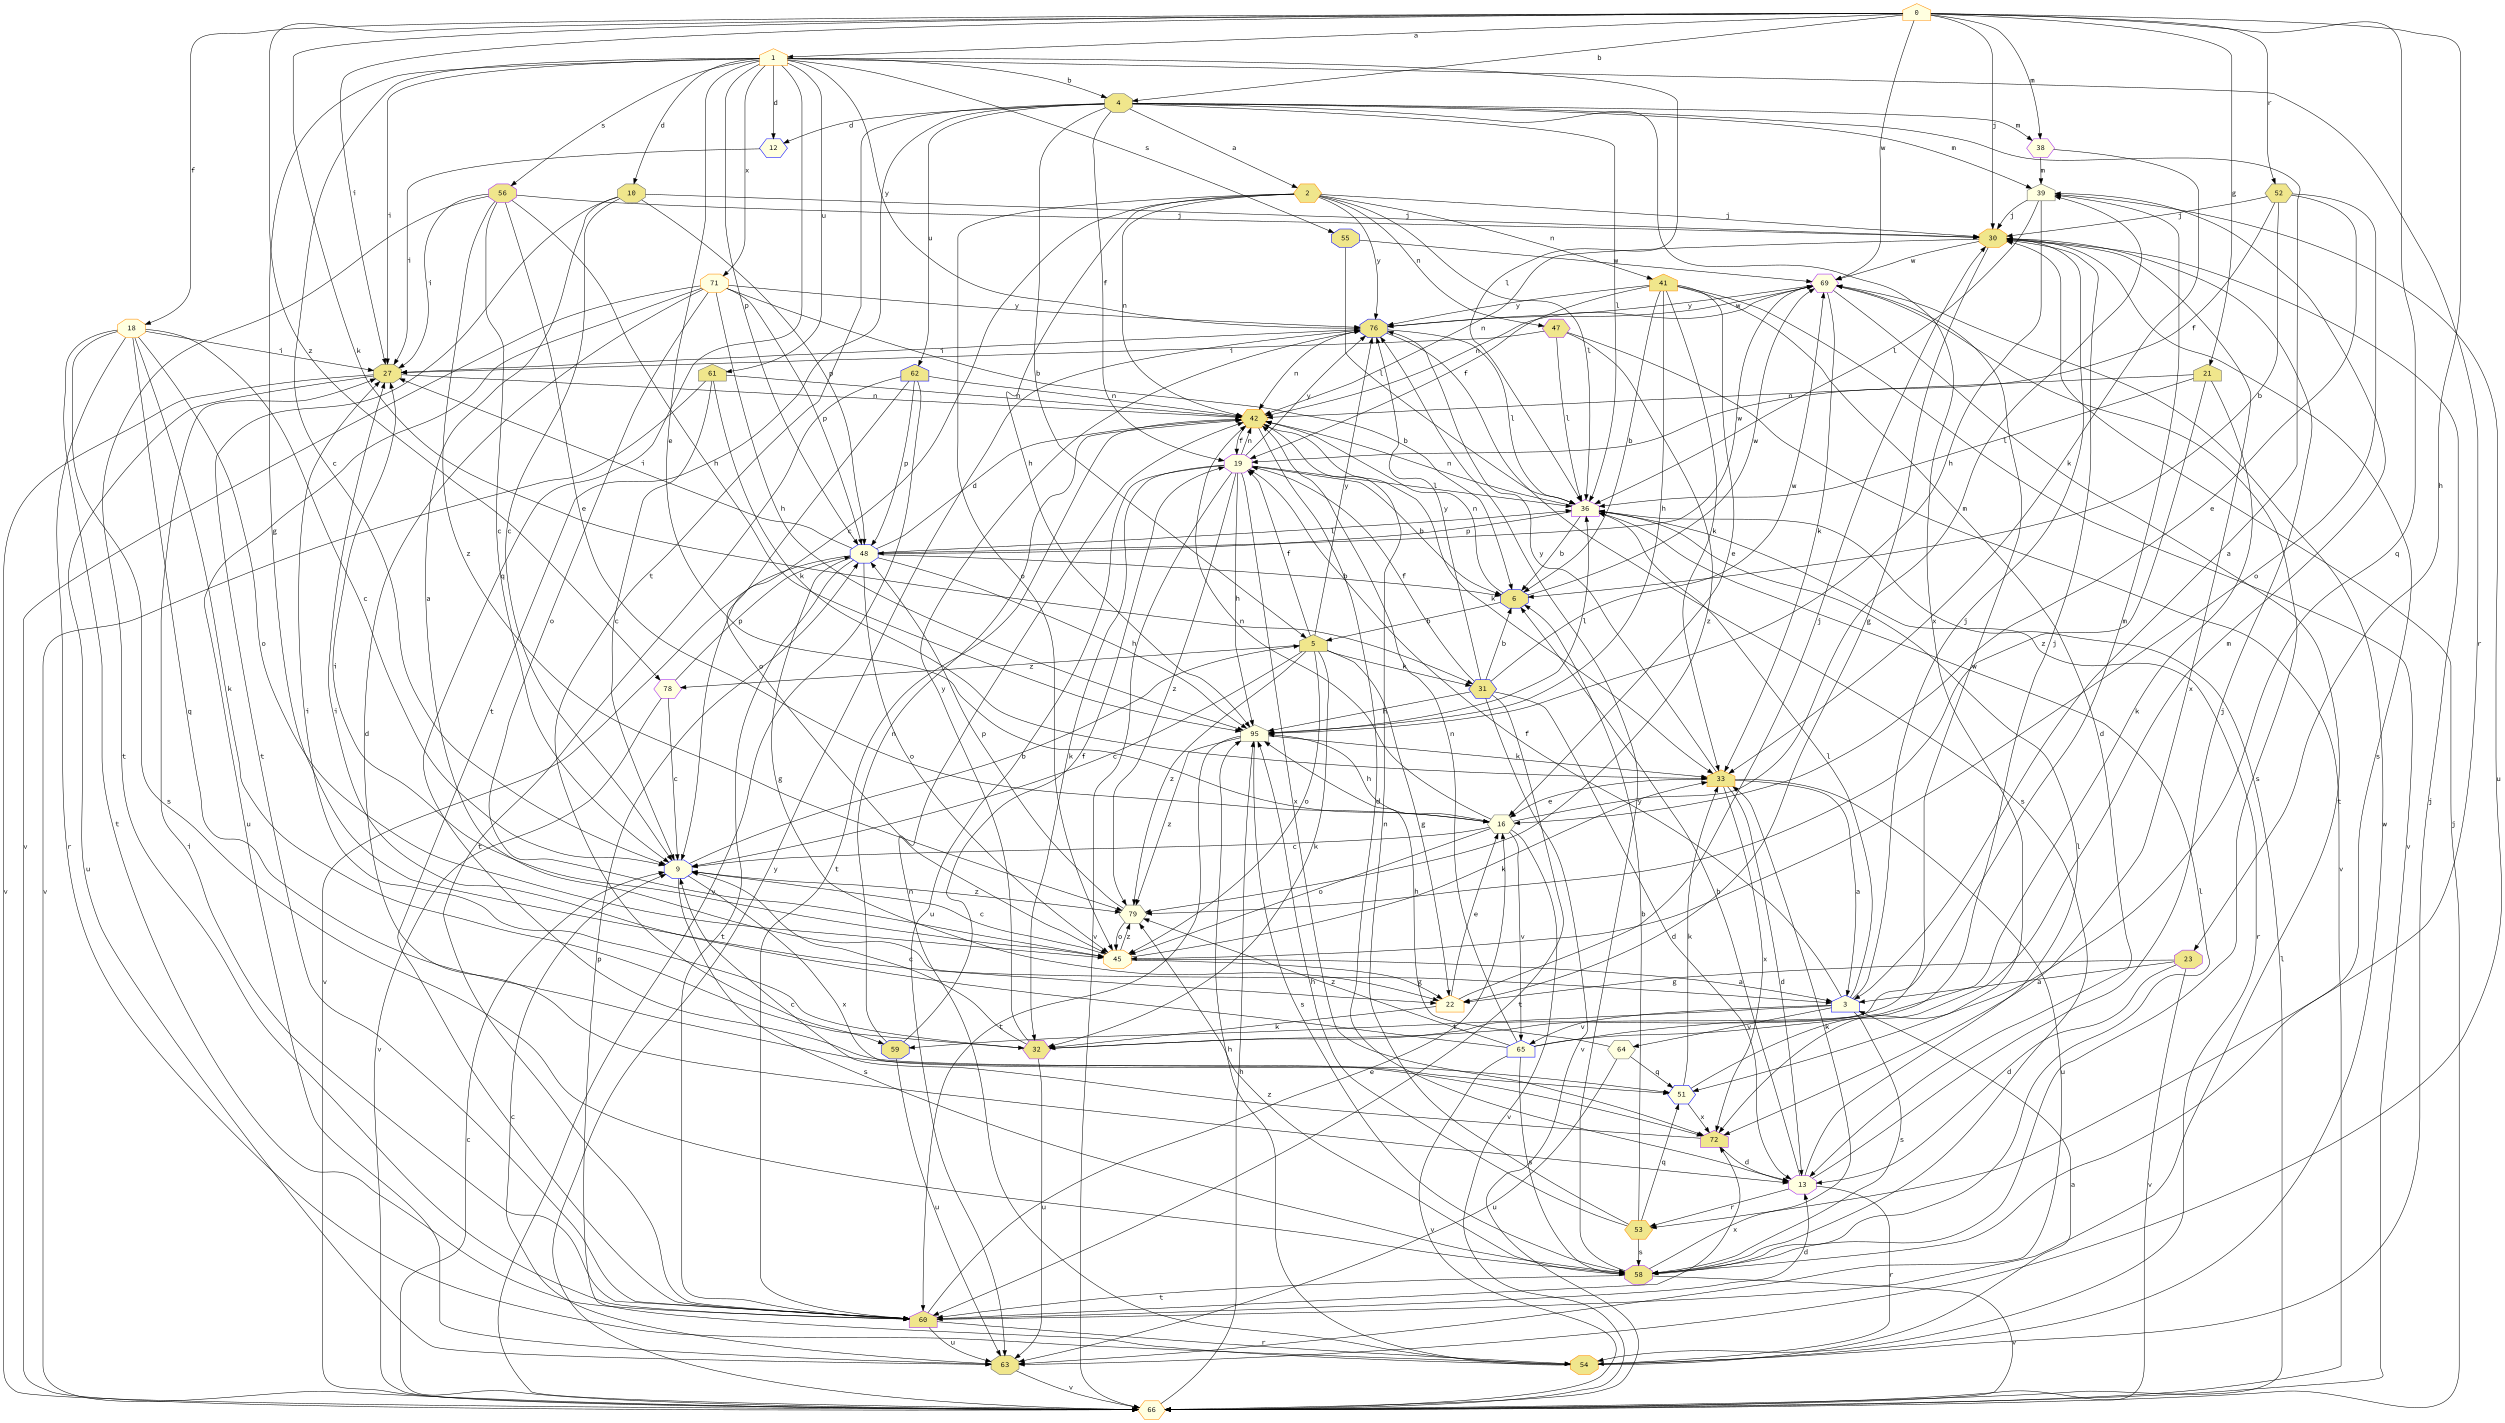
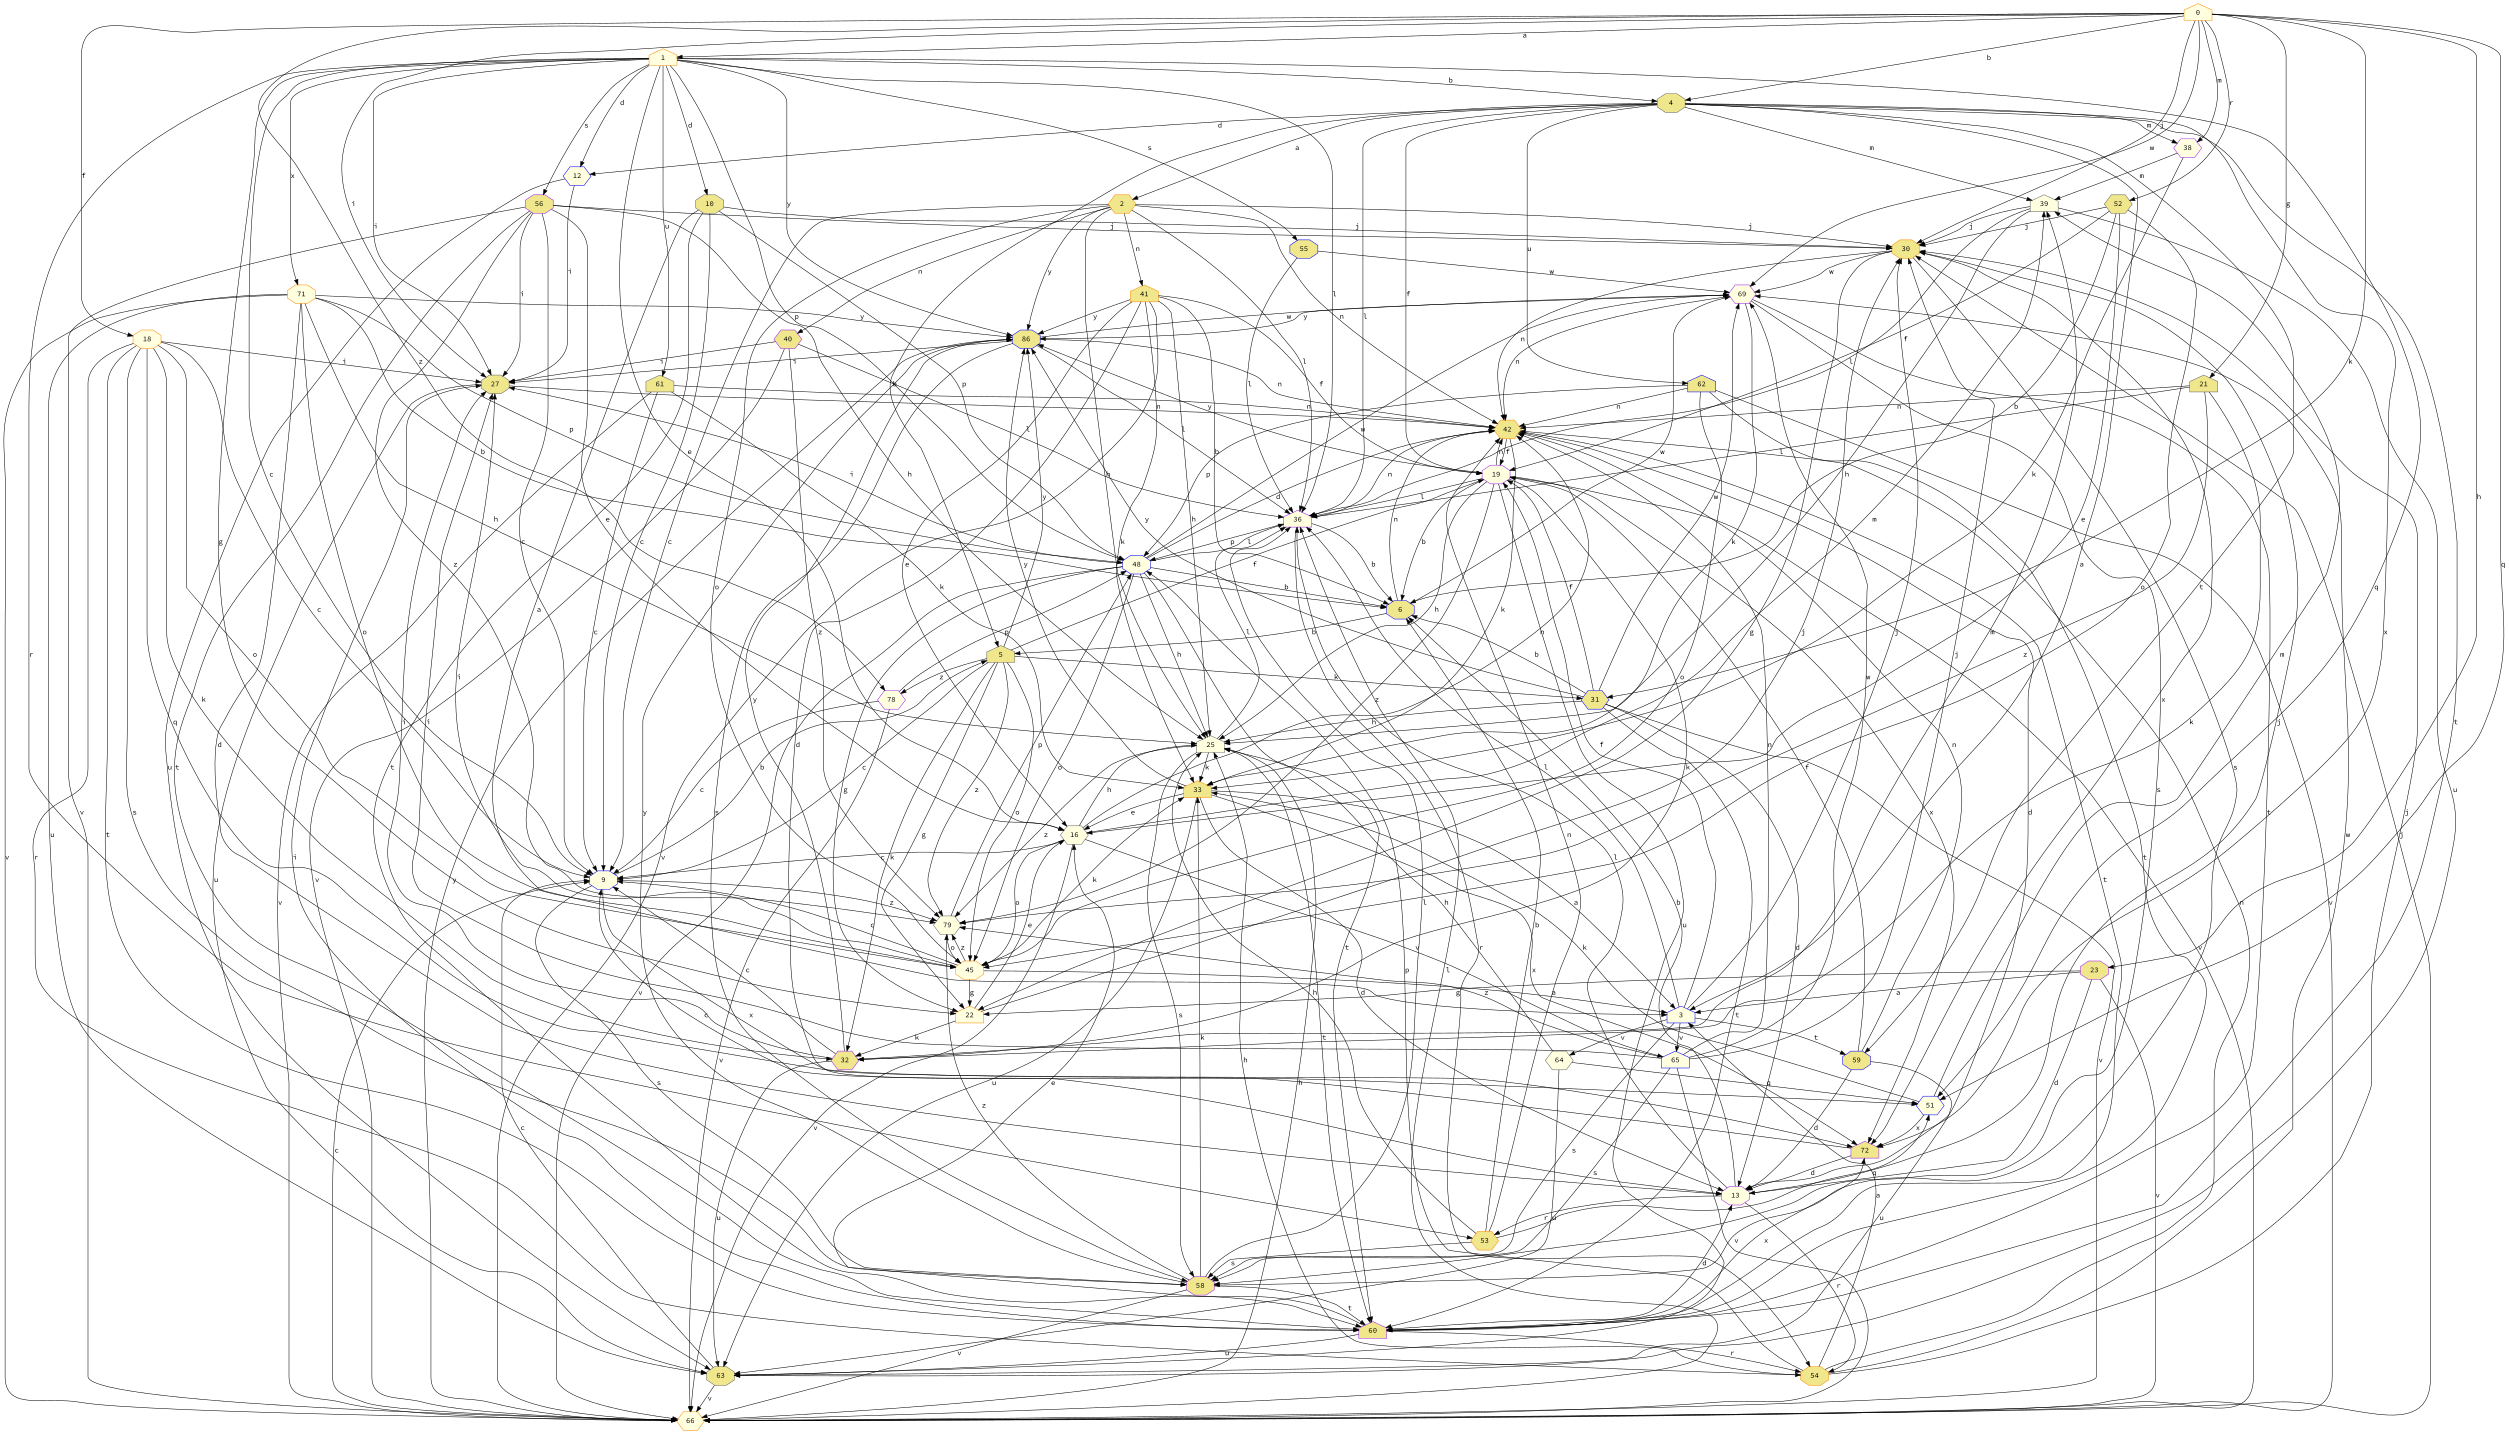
  strict digraph {
    fontname="Source Code Pro"
    node [color=darkorange fillcolor=khaki fontname="Source Code Pro" shape=octagon style=filled]
    edge [fontname="Source Code Pro"]
    0 [fillcolor=lightyellow shape=house]
    1 [fillcolor=lightyellow shape=house]
    4 [color=gray40]
    18 [fillcolor=lightyellow]
    21 [color=gray40 shape=house]
    23 [color=purple]
    27 [color=gray40]
    30
    31 [color=blue shape=hexagon]
    38 [color=purple fillcolor=lightyellow shape=hexagon]
    51 [color=blue fillcolor=lightyellow shape=hexagon]
    52 [color=gray40 shape=hexagon]
    69 [color=purple fillcolor=lightyellow shape=hexagon]
    78 [color=purple fillcolor=lightyellow shape=hexagon]
    9 [color=blue fillcolor=lightyellow]
    10 [color=gray40]
    12 [color=blue fillcolor=lightyellow shape=hexagon]
    16 [color=gray40 fillcolor=lightyellow shape=hexagon]
    22 [fillcolor=lightyellow shape=house]
    36 [color=purple fillcolor=lightyellow shape=house]
    48 [color=blue fillcolor=lightyellow]
    53 [shape=hexagon]
    55 [color=blue]
    56 [color=purple]
    61 [color=gray40 shape=house]
    71 [fillcolor=lightyellow]
-   76 [color=blue]
+   76 [color=blue label=86]
    2 [shape=hexagon]
    3 [color=blue fillcolor=lightyellow shape=house]
    19 [color=purple fillcolor=lightyellow]
    59 [color=blue]
    5 [color=gray40 shape=house]
    39 [color=gray40 fillcolor=lightyellow shape=house]
    60 [color=purple shape=house]
    62 [color=blue shape=house]
    72 [color=purple shape=house]
    45 [fillcolor=lightyellow]
    58 [color=purple]
    32 [color=purple shape=hexagon]
    54
    42 [shape=hexagon]
    79 [color=gray40 fillcolor=lightyellow shape=hexagon]
    13 [color=purple fillcolor=lightyellow]
    66 [fillcolor=lightyellow shape=hexagon]
    63 [color=gray40]
-   25 [color=gray40 fillcolor=lightyellow shape=house label=95]
+   25 [color=gray40 fillcolor=lightyellow shape=house]
    6 [color=blue]
    33 [shape=house]
    65 [color=blue fillcolor=lightyellow shape=house]
-   40 [color=purple shape=hexagon label=47]
+   40 [color=purple shape=hexagon]
    41 [shape=house]
    64 [color=gray40 fillcolor=lightyellow shape=hexagon]
    0 -> 1 [label=a]
    0 -> 4 [label=b]
    0 -> 18 [label=f]
    0 -> 21 [label=g]
    0 -> 23 [label=h]
    0 -> 27 [label=i]
    0 -> 30 [label=j]
    0 -> 31 [label=k]
    0 -> 38 [label=m]
    0 -> 51 [label=q]
    0 -> 52 [label=r]
    0 -> 69 [label=w]
    0 -> 78 [label=z]
    1 -> 4 [label=b]
    1 -> 27 [label=i]
    1 -> 51 [label=q]
    1 -> 9 [label=c]
    1 -> 10 [label=d]
    1 -> 12 [label=d]
    1 -> 16 [label=e]
    1 -> 22 [label=g]
    1 -> 36 [label=l]
    1 -> 48 [label=p]
    1 -> 53 [label=r]
    1 -> 55 [label=s]
    1 -> 56 [label=s]
    1 -> 61 [label=u]
    1 -> 71 [label=x]
    1 -> 76 [label=y]
    4 -> 38 [label=m]
    4 -> 12 [label=d]
    4 -> 36 [label=l]
    4 -> 2 [label=a]
    4 -> 3 [label=a]
    4 -> 19 [label=f]
    4 -> 59 [label=t]
    4 -> 5 [label=b]
    4 -> 39 [label=m]
    4 -> 60 [label=t]
    4 -> 62 [label=u]
    4 -> 72 [label=x]
    18 -> 27 [label=i]
    18 -> 51 [label=q]
    18 -> 9 [label=c]
    18 -> 60 [label=t]
    18 -> 45 [label=o]
    18 -> 58 [label=s]
    18 -> 32 [label=k]
    18 -> 54 [label=r]
    21 -> 36 [label=l]
    21 -> 32 [label=k]
    21 -> 42 [label=n]
    21 -> 79 [label=z]
    23 -> 22 [label=g]
    23 -> 3 [label=a]
    23 -> 13 [label=d]
    23 -> 66 [label=v]
    27 -> 42 [label=n]
    27 -> 63 [label=u]
    30 -> 69 [label=w]
    30 -> 22 [label=g]
    30 -> 72 [label=x]
    30 -> 58 [label=s]
    30 -> 42 [label=n]
    31 -> 69 [label=w]
    31 -> 76 [label=y]
    31 -> 19 [label=f]
    31 -> 60 [label=t]
    31 -> 13 [label=d]
    31 -> 66 [label=v]
    31 -> 25 [label=h]
    31 -> 6 [label=b]
    38 -> 39 [label=m]
    38 -> 33 [label=k]
    51 -> 39 [label=m]
    51 -> 72 [label=x]
    51 -> 33 [label=k]
    52 -> 30 [label=j]
    52 -> 16 [label=e]
    52 -> 19 [label=f]
    52 -> 45 [label=o]
    52 -> 6 [label=b]
    69 -> 76 [label=y]
    69 -> 60 [label=t]
    69 -> 58 [label=s]
    69 -> 42 [label=n]
    69 -> 33 [label=k]
    78 -> 9 [label=c]
    78 -> 48 [label=p]
    78 -> 66 [label=v]
    9 -> 5 [label=b]
    9 -> 72 [label=x]
    9 -> 58 [label=s]
    9 -> 79 [label=z]
    10 -> 30 [label=j]
    10 -> 9 [label=c]
    10 -> 48 [label=p]
    10 -> 3 [label=a]
    10 -> 60 [label=t]
    12 -> 27 [label=i]
+   12 -> 63 [label=u]
    16 -> 9 [label=c]
    16 -> 39 [label=m]
    16 -> 45 [label=o]
    16 -> 42 [label=n]
    16 -> 66 [label=v]
    16 -> 25 [label=h]
    16 -> 65 [label=v]
    22 -> 30 [label=j]
    22 -> 16 [label=e]
    22 -> 32 [label=k]
    36 -> 48 [label=p]
    36 -> 54 [label=r]
    36 -> 42 [label=n]
    36 -> 6 [label=b]
    48 -> 27 [label=i]
    48 -> 69 [label=w]
    48 -> 22 [label=g]
    48 -> 36 [label=l]
    48 -> 60 [label=t]
    48 -> 45 [label=o]
    48 -> 42 [label=d]
    48 -> 66 [label=v]
    48 -> 25 [label=h]
    48 -> 6 [label=b]
    53 -> 51 [label=q]
    53 -> 58 [label=s]
    53 -> 42 [label=n]
    53 -> 25 [label=h]
    53 -> 6 [label=b]
    55 -> 69 [label=w]
    55 -> 36 [label=l]
    56 -> 27 [label=i]
    56 -> 30 [label=j]
    56 -> 9 [label=c]
    56 -> 16 [label=e]
    56 -> 60 [label=t]
    56 -> 79 [label=z]
-   27 -> 66 [label=v]
+   56 -> 66 [label=v]
    56 -> 25 [label=h]
    61 -> 9 [label=c]
    61 -> 42 [label=n]
    61 -> 66 [label=v]
    61 -> 33 [label=k]
    71 -> 48 [label=p]
    71 -> 76 [label=y]
    71 -> 45 [label=o]
    71 -> 13 [label=d]
    71 -> 66 [label=v]
    71 -> 63 [label=u]
    71 -> 25 [label=h]
    71 -> 6 [label=b]
    76 -> 27 [label=i]
    76 -> 69 [label=w]
    76 -> 36 [label=l]
    76 -> 58 [label=s]
    76 -> 42 [label=n]
    2 -> 30 [label=j]
    2 -> 9 [label=c]
    2 -> 36 [label=l]
    2 -> 76 [label=y]
    2 -> 45 [label=o]
    2 -> 42 [label=n]
    2 -> 25 [label=h]
    2 -> 40 [label=n]
    2 -> 41 [label=n]
    3 -> 30 [label=j]
    3 -> 36 [label=l]
    3 -> 19 [label=f]
    3 -> 59 [label=t]
    3 -> 58 [label=s]
    3 -> 65 [label=v]
    3 -> 64 [label=v]
    19 -> 36 [label=l]
    19 -> 76 [label=y]
    19 -> 72 [label=x]
    19 -> 32 [label=k]
    19 -> 42 [label=n]
    19 -> 79 [label=z]
    19 -> 66 [label=v]
    19 -> 63 [label=u]
    19 -> 25 [label=h]
    19 -> 6 [label=b]
    59 -> 19 [label=f]
    59 -> 42 [label=n]
+   59 -> 13 [label=d]
    59 -> 63 [label=u]
    5 -> 31 [label=k]
    5 -> 78 [label=z]
    5 -> 9 [label=c]
    5 -> 22 [label=g]
    5 -> 76 [label=y]
    5 -> 19 [label=f]
    5 -> 45 [label=o]
    5 -> 32 [label=k]
    5 -> 79 [label=z]
    39 -> 30 [label=j]
    39 -> 36 [label=l]
    39 -> 63 [label=u]
    39 -> 25 [label=h]
    60 -> 27 [label=i]
    60 -> 16 [label=e]
    60 -> 72 [label=x]
    60 -> 54 [label=r]
    60 -> 13 [label=d]
    60 -> 63 [label=u]
    62 -> 48 [label=p]
    62 -> 60 [label=t]
    62 -> 45 [label=o]
    62 -> 42 [label=n]
    62 -> 66 [label=v]
    72 -> 9 [label=c]
    72 -> 13 [label=d]
    45 -> 27 [label=i]
    45 -> 9 [label=c]
    45 -> 22 [label=g]
    45 -> 3 [label=a]
    45 -> 79 [label=z]
    45 -> 33 [label=k]
    58 -> 36 [label=l]
    58 -> 76 [label=y]
    58 -> 60 [label=t]
    58 -> 79 [label=z]
    58 -> 66 [label=v]
    58 -> 33 [label=k]
    32 -> 27 [label=i]
    32 -> 9 [label=c]
    32 -> 76 [label=y]
    32 -> 39 [label=m]
    32 -> 63 [label=u]
    54 -> 30 [label=j]
    54 -> 69 [label=w]
    54 -> 48 [label=p]
    54 -> 3 [label=a]
    54 -> 42 [label=n]
    54 -> 25 [label=h]
    42 -> 19 [label=f]
    42 -> 60 [label=t]
    42 -> 13 [label=d]
    42 -> 33 [label=k]
    79 -> 48 [label=p]
    79 -> 45 [label=o]
    13 -> 30 [label=j]
    13 -> 36 [label=l]
    13 -> 53 [label=r]
    13 -> 54 [label=r]
    13 -> 6 [label=b]
    66 -> 30 [label=j]
    66 -> 9 [label=c]
    66 -> 36 [label=l]
    66 -> 76 [label=y]
    66 -> 25 [label=h]
    63 -> 9 [label=c]
    63 -> 66 [label=v]
    25 -> 36 [label=l]
    25 -> 60 [label=t]
    25 -> 58 [label=s]
    25 -> 79 [label=z]
    25 -> 33 [label=k]
    6 -> 69 [label=w]
    6 -> 5 [label=b]
    6 -> 42 [label=n]
    33 -> 16 [label=e]
    33 -> 76 [label=y]
    33 -> 3 [label=a]
    33 -> 72 [label=x]
    33 -> 13 [label=d]
    33 -> 63 [label=u]
    65 -> 27 [label=i]
    65 -> 30 [label=j]
    65 -> 69 [label=w]
    65 -> 58 [label=s]
    65 -> 42 [label=n]
    65 -> 79 [label=z]
    65 -> 66 [label=v]
    40 -> 27 [label=i]
    40 -> 36 [label=l]
    40 -> 79 [label=z]
    40 -> 66 [label=v]
    41 -> 16 [label=e]
    41 -> 76 [label=y]
    41 -> 19 [label=f]
    41 -> 13 [label=d]
    41 -> 66 [label=v]
    41 -> 25 [label=h]
    41 -> 6 [label=b]
    41 -> 33 [label=k]
    64 -> 51 [label=q]
    64 -> 63 [label=u]
    64 -> 25 [label=h]
  }
